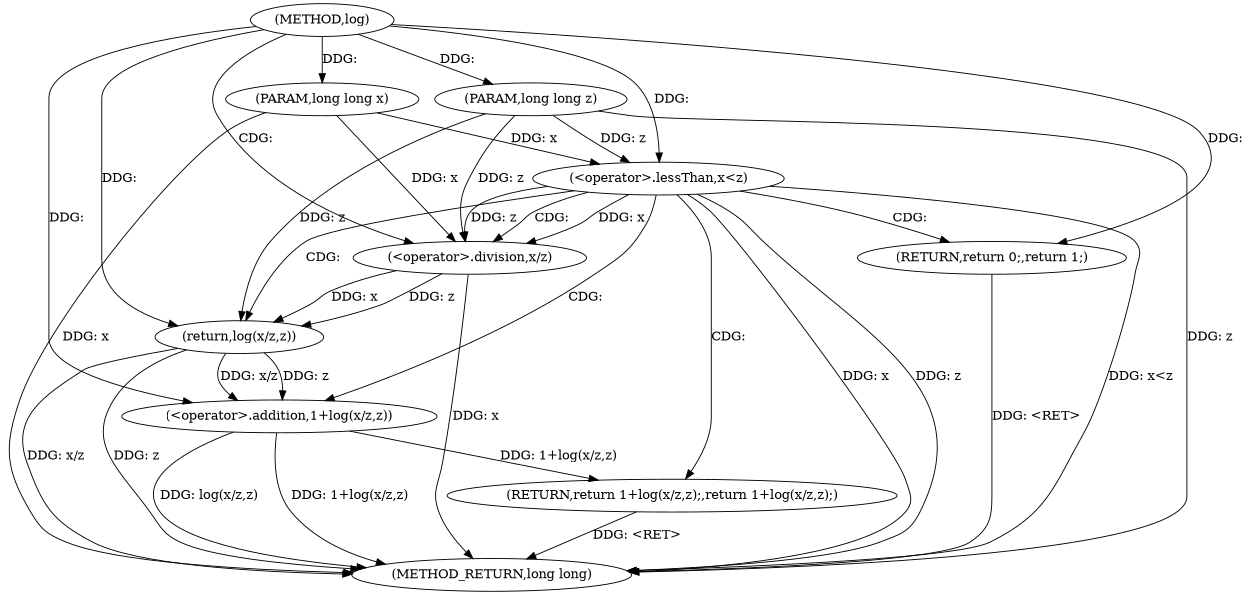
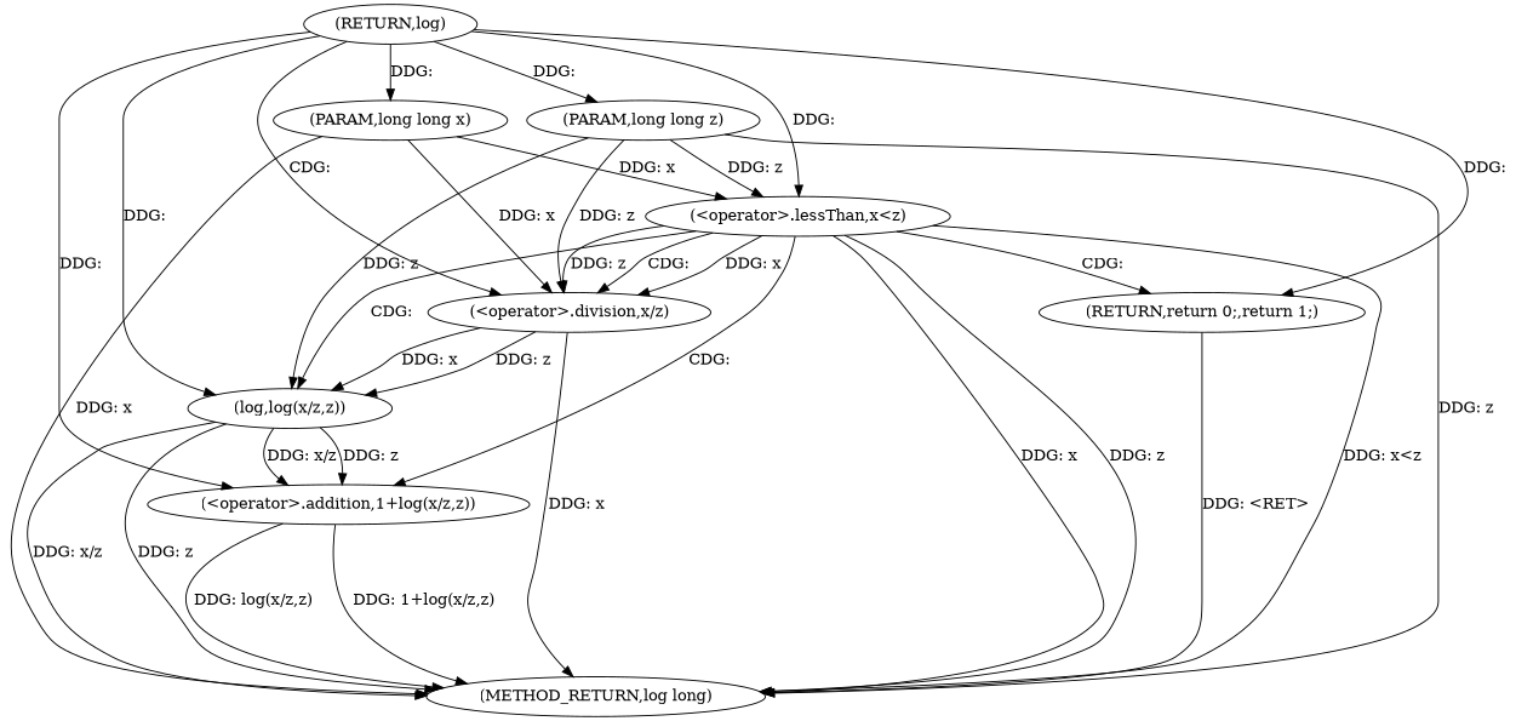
  digraph {
-   n1 [label="(METHOD,log)"]
+   n1 [label="(RETURN,log)"]
    n2 [label="(PARAM,long long x)"]
    n3 [label="(PARAM,long long z)"]
    n4 [label="(<operator>.lessThan,x<z)"]
    n5 [label="(<operator>.addition,1+log(x/z,z))"]
    n6 [label="(RETURN,return 0;,return 1;)"]
-   n7 [label="(return,log(x/z,z))"]
+   n7 [label="(log,log(x/z,z))"]
    n8 [label="(<operator>.division,x/z)"]
-   n9 [label="(METHOD_RETURN,long long)"]
-   n10 [label="(RETURN,return 1+log(x/z,z);,return 1+log(x/z,z);)"]
+   n9 [label="(METHOD_RETURN,log long)"]
    n1 -> n2 [label="DDG: "]
    n1 -> n3 [label="DDG: "]
    n1 -> n4 [label="DDG: "]
    n1 -> n5 [label="DDG: "]
    n1 -> n6 [label="DDG: "]
    n1 -> n7 [label="DDG: "]
    n1 -> n8 [label="CDG: "]
    n2 -> n4 [label="DDG: x"]
    n2 -> n8 [label="DDG: x"]
    n2 -> n9 [label="DDG: x"]
    n3 -> n4 [label="DDG: z"]
    n3 -> n7 [label="DDG: z"]
    n3 -> n8 [label="DDG: z"]
    n3 -> n9 [label="DDG: z"]
    n4 -> n5 [label="CDG: "]
    n4 -> n6 [label="CDG: "]
    n4 -> n7 [label="CDG: "]
    n4 -> n8 [label="DDG: x"]
    n4 -> n8 [label="DDG: z"]
    n4 -> n8 [label="CDG: "]
    n4 -> n9 [label="DDG: x"]
    n4 -> n9 [label="DDG: z"]
    n4 -> n9 [label="DDG: x<z"]
-   n4 -> n10 [label="CDG: "]
    n5 -> n9 [label="DDG: log(x/z,z)"]
    n5 -> n9 [label="DDG: 1+log(x/z,z)"]
-   n5 -> n10 [label="DDG: 1+log(x/z,z)"]
    n6 -> n9 [label="DDG: <RET>"]
    n7 -> n5 [label="DDG: x/z"]
    n7 -> n5 [label="DDG: z"]
    n7 -> n9 [label="DDG: x/z"]
    n7 -> n9 [label="DDG: z"]
    n8 -> n7 [label="DDG: z"]
    n8 -> n7 [label="DDG: x"]
    n8 -> n9 [label="DDG: x"]
-   n10 -> n9 [label="DDG: <RET>"]
  }
